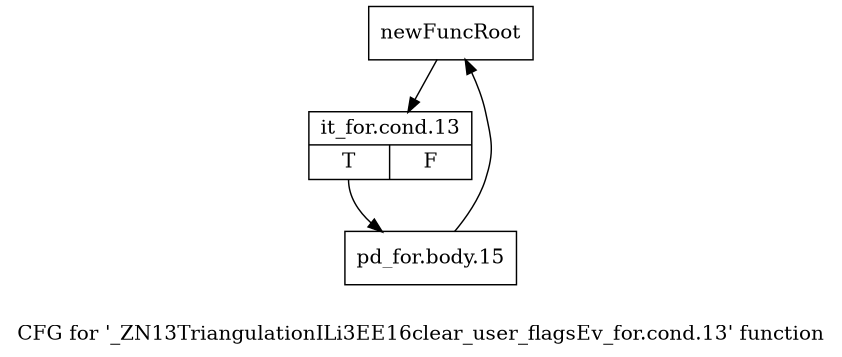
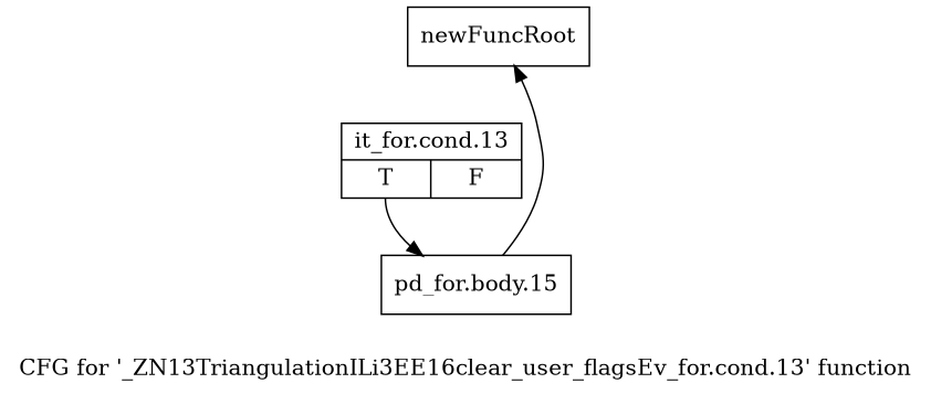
  digraph {
    label="CFG for '_ZN13TriangulationILi3EE16clear_user_flagsEv_for.cond.13' function"
    node [shape=record]
    n1 [label="{newFuncRoot}"]
    n2 [label="{it_for.cond.13|{<s0>T|<s1>F}}"]
    n3 [label="{pd_for.body.15}"]
-   n1 -> n2
    n2 -> n3 [tailport=s0]
    n3 -> n1
  }
